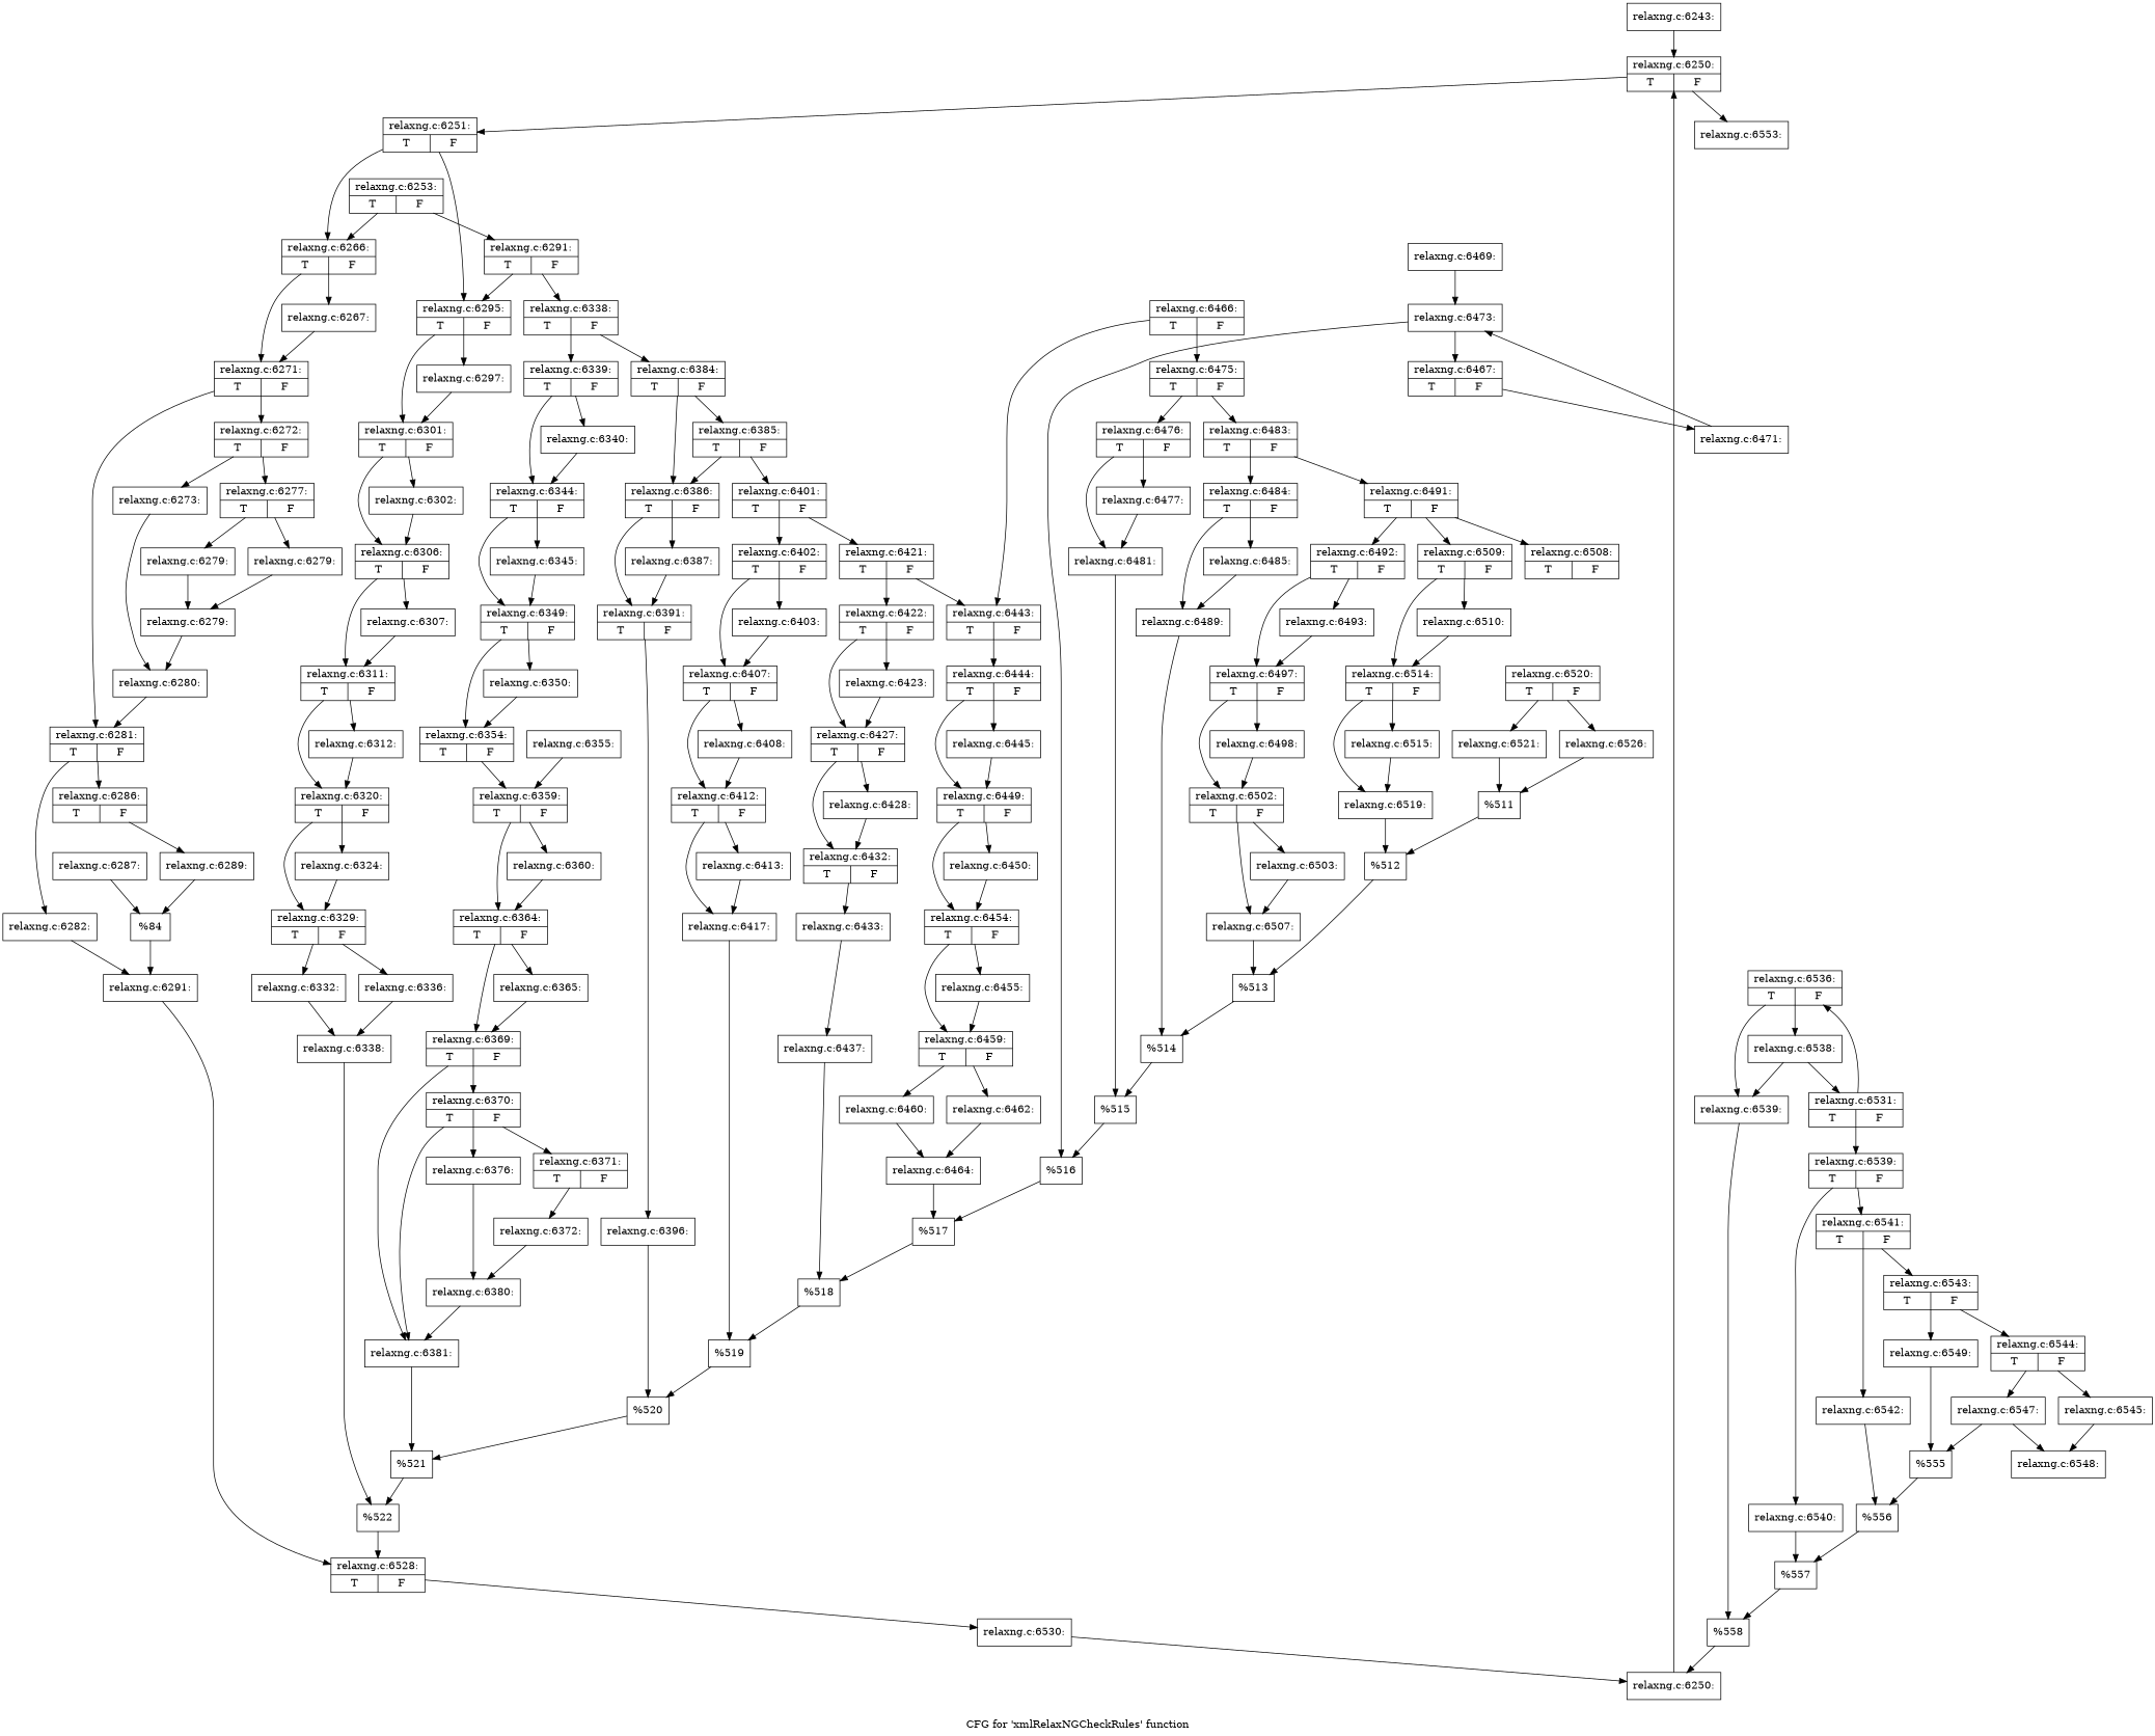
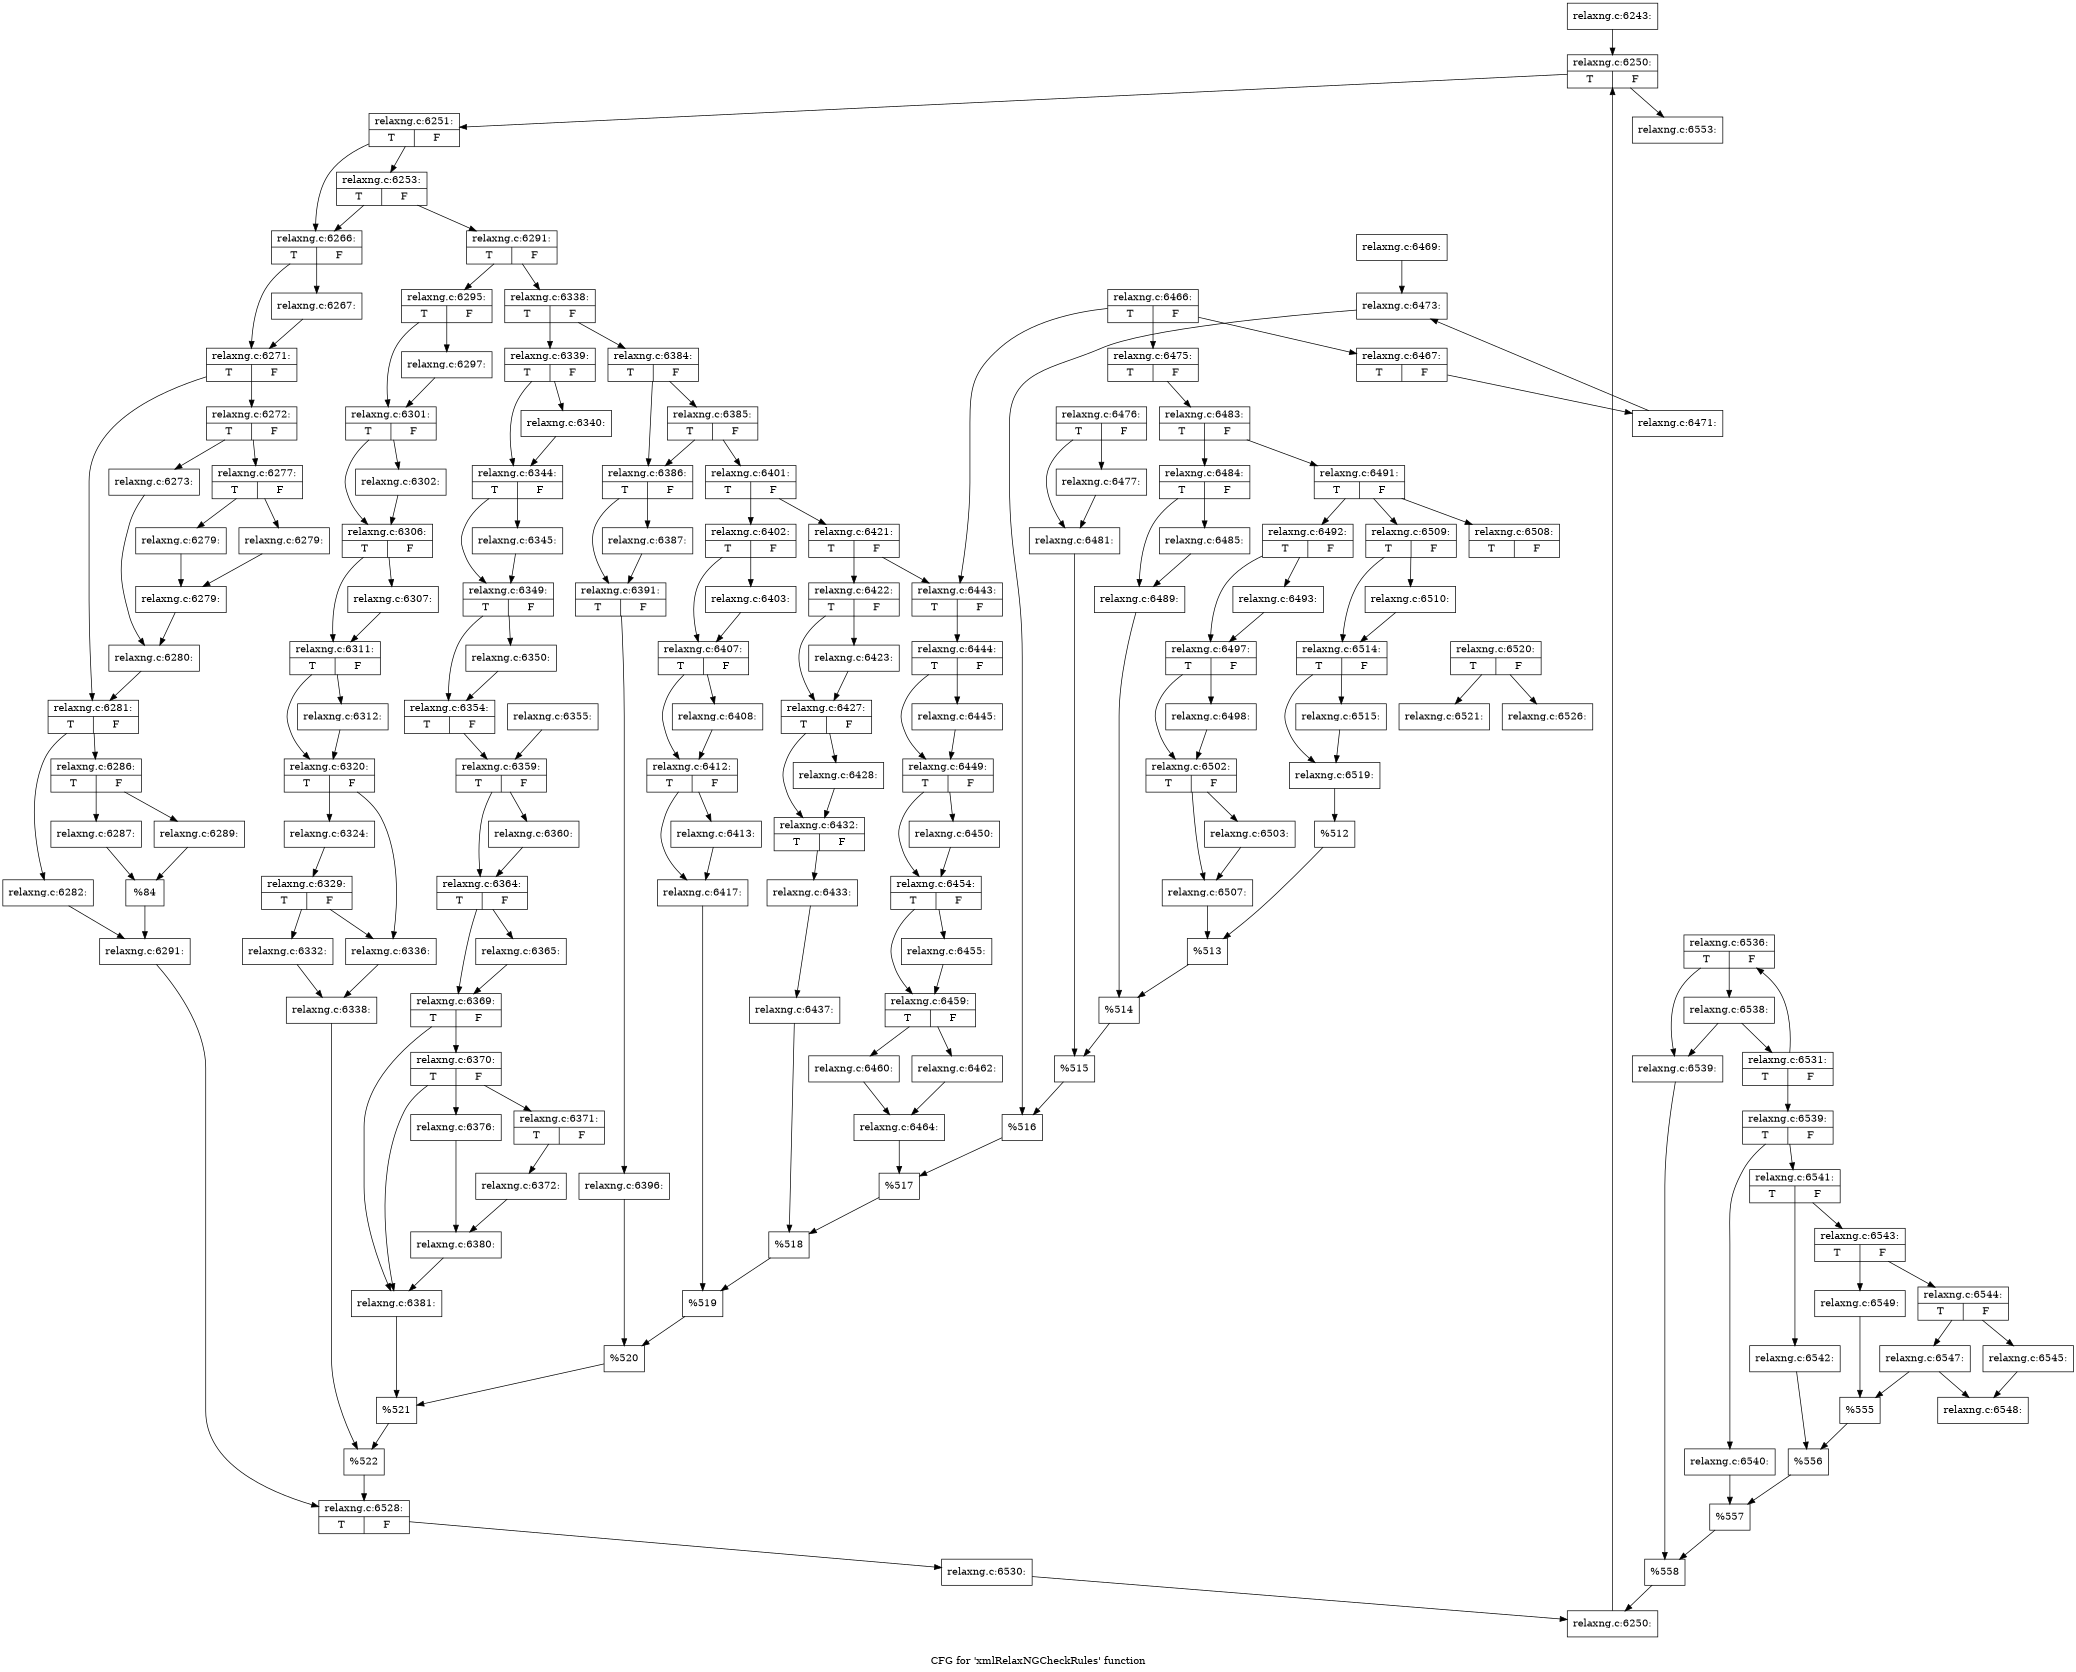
  digraph {
    label="CFG for 'xmlRelaxNGCheckRules' function"
    node [shape=record]
    n1 [label="{relaxng.c:6243:}"]
    n2 [label="{relaxng.c:6250:|{<s0>T|<s1>F}}"]
    n3 [label="{relaxng.c:6251:|{<s0>T|<s1>F}}"]
    n4 [label="{relaxng.c:6553:}"]
    n5 [label="{relaxng.c:6266:|{<s0>T|<s1>F}}"]
    n6 [label="{relaxng.c:6253:|{<s0>T|<s1>F}}"]
    n7 [label="{relaxng.c:6267:}"]
    n8 [label="{relaxng.c:6271:|{<s0>T|<s1>F}}"]
    n9 [label="{relaxng.c:6291:|{<s0>T|<s1>F}}"]
    n10 [label="{relaxng.c:6272:|{<s0>T|<s1>F}}"]
    n11 [label="{relaxng.c:6281:|{<s0>T|<s1>F}}"]
    n12 [label="{relaxng.c:6295:|{<s0>T|<s1>F}}"]
    n13 [label="{relaxng.c:6338:|{<s0>T|<s1>F}}"]
    n14 [label="{relaxng.c:6297:}"]
    n15 [label="{relaxng.c:6301:|{<s0>T|<s1>F}}"]
    n16 [label="{relaxng.c:6339:|{<s0>T|<s1>F}}"]
    n17 [label="{relaxng.c:6384:|{<s0>T|<s1>F}}"]
    n18 [label="{relaxng.c:6273:}"]
    n19 [label="{relaxng.c:6277:|{<s0>T|<s1>F}}"]
    n20 [label="{relaxng.c:6282:}"]
    n21 [label="{relaxng.c:6286:|{<s0>T|<s1>F}}"]
    n22 [label="{relaxng.c:6280:}"]
    n23 [label="{relaxng.c:6279:}"]
    n24 [label="{relaxng.c:6279:}"]
    n25 [label="{relaxng.c:6291:}"]
    n26 [label="{relaxng.c:6287:}"]
    n27 [label="{relaxng.c:6289:}"]
    n28 [label="{relaxng.c:6279:}"]
    n29 [label="{relaxng.c:6528:|{<s0>T|<s1>F}}"]
    n30 [label="{%84}"]
    n31 [label="{relaxng.c:6530:}"]
    n32 [label="{relaxng.c:6250:}"]
    n33 [label="{relaxng.c:6531:|{<s0>T|<s1>F}}"]
    n34 [label="{relaxng.c:6536:|{<s0>T|<s1>F}}"]
    n35 [label="{relaxng.c:6539:|{<s0>T|<s1>F}}"]
    n36 [label="{relaxng.c:6302:}"]
    n37 [label="{relaxng.c:6306:|{<s0>T|<s1>F}}"]
    n38 [label="{relaxng.c:6340:}"]
    n39 [label="{relaxng.c:6344:|{<s0>T|<s1>F}}"]
    n40 [label="{relaxng.c:6386:|{<s0>T|<s1>F}}"]
    n41 [label="{relaxng.c:6385:|{<s0>T|<s1>F}}"]
    n42 [label="{relaxng.c:6307:}"]
    n43 [label="{relaxng.c:6311:|{<s0>T|<s1>F}}"]
    n44 [label="{relaxng.c:6312:}"]
    n45 [label="{relaxng.c:6320:|{<s0>T|<s1>F}}"]
    n46 [label="{relaxng.c:6324:}"]
    n47 [label="{relaxng.c:6329:|{<s0>T|<s1>F}}"]
    n48 [label="{relaxng.c:6332:}"]
    n49 [label="{relaxng.c:6336:}"]
    n50 [label="{relaxng.c:6338:}"]
    n51 [label="{%522}"]
    n52 [label="{relaxng.c:6345:}"]
    n53 [label="{relaxng.c:6349:|{<s0>T|<s1>F}}"]
    n54 [label="{relaxng.c:6387:}"]
    n55 [label="{relaxng.c:6391:|{<s0>T|<s1>F}}"]
    n56 [label="{relaxng.c:6401:|{<s0>T|<s1>F}}"]
    n57 [label="{relaxng.c:6350:}"]
    n58 [label="{relaxng.c:6354:|{<s0>T|<s1>F}}"]
    n59 [label="{relaxng.c:6359:|{<s0>T|<s1>F}}"]
    n60 [label="{relaxng.c:6355:}"]
    n61 [label="{relaxng.c:6360:}"]
    n62 [label="{relaxng.c:6364:|{<s0>T|<s1>F}}"]
    n63 [label="{relaxng.c:6365:}"]
    n64 [label="{relaxng.c:6369:|{<s0>T|<s1>F}}"]
    n65 [label="{relaxng.c:6381:}"]
    n66 [label="{relaxng.c:6370:|{<s0>T|<s1>F}}"]
    n67 [label="{%521}"]
    n68 [label="{relaxng.c:6371:|{<s0>T|<s1>F}}"]
    n69 [label="{relaxng.c:6376:}"]
    n70 [label="{relaxng.c:6372:}"]
    n71 [label="{relaxng.c:6380:}"]
    n72 [label="{relaxng.c:6396:}"]
    n73 [label="{relaxng.c:6402:|{<s0>T|<s1>F}}"]
    n74 [label="{relaxng.c:6421:|{<s0>T|<s1>F}}"]
    n75 [label="{relaxng.c:6403:}"]
    n76 [label="{relaxng.c:6407:|{<s0>T|<s1>F}}"]
    n77 [label="{relaxng.c:6422:|{<s0>T|<s1>F}}"]
    n78 [label="{relaxng.c:6443:|{<s0>T|<s1>F}}"]
    n79 [label="{%520}"]
    n80 [label="{relaxng.c:6408:}"]
    n81 [label="{relaxng.c:6412:|{<s0>T|<s1>F}}"]
    n82 [label="{relaxng.c:6423:}"]
    n83 [label="{relaxng.c:6427:|{<s0>T|<s1>F}}"]
    n84 [label="{relaxng.c:6444:|{<s0>T|<s1>F}}"]
    n85 [label="{relaxng.c:6413:}"]
    n86 [label="{relaxng.c:6417:}"]
    n87 [label="{%519}"]
    n88 [label="{relaxng.c:6428:}"]
    n89 [label="{relaxng.c:6432:|{<s0>T|<s1>F}}"]
    n90 [label="{relaxng.c:6445:}"]
    n91 [label="{relaxng.c:6449:|{<s0>T|<s1>F}}"]
    n92 [label="{relaxng.c:6466:|{<s0>T|<s1>F}}"]
    n93 [label="{relaxng.c:6467:|{<s0>T|<s1>F}}"]
    n94 [label="{relaxng.c:6475:|{<s0>T|<s1>F}}"]
    n95 [label="{relaxng.c:6433:}"]
    n96 [label="{relaxng.c:6437:}"]
    n97 [label="{%518}"]
    n98 [label="{relaxng.c:6450:}"]
    n99 [label="{relaxng.c:6454:|{<s0>T|<s1>F}}"]
    n100 [label="{relaxng.c:6471:}"]
    n101 [label="{relaxng.c:6476:|{<s0>T|<s1>F}}"]
    n102 [label="{relaxng.c:6483:|{<s0>T|<s1>F}}"]
    n103 [label="{relaxng.c:6455:}"]
    n104 [label="{relaxng.c:6459:|{<s0>T|<s1>F}}"]
    n105 [label="{relaxng.c:6460:}"]
    n106 [label="{relaxng.c:6462:}"]
    n107 [label="{relaxng.c:6464:}"]
    n108 [label="{%517}"]
    n109 [label="{relaxng.c:6473:}"]
    n110 [label="{relaxng.c:6477:}"]
    n111 [label="{relaxng.c:6481:}"]
    n112 [label="{relaxng.c:6484:|{<s0>T|<s1>F}}"]
    n113 [label="{relaxng.c:6491:|{<s0>T|<s1>F}}"]
    n114 [label="{relaxng.c:6469:}"]
    n115 [label="{%516}"]
    n116 [label="{%515}"]
    n117 [label="{relaxng.c:6485:}"]
    n118 [label="{relaxng.c:6489:}"]
    n119 [label="{relaxng.c:6492:|{<s0>T|<s1>F}}"]
    n120 [label="{relaxng.c:6508:|{<s0>T|<s1>F}}"]
    n121 [label="{relaxng.c:6509:|{<s0>T|<s1>F}}"]
    n122 [label="{%514}"]
    n123 [label="{relaxng.c:6493:}"]
    n124 [label="{relaxng.c:6497:|{<s0>T|<s1>F}}"]
    n125 [label="{relaxng.c:6498:}"]
    n126 [label="{relaxng.c:6502:|{<s0>T|<s1>F}}"]
    n127 [label="{relaxng.c:6510:}"]
    n128 [label="{relaxng.c:6514:|{<s0>T|<s1>F}}"]
    n129 [label="{relaxng.c:6520:|{<s0>T|<s1>F}}"]
    n130 [label="{relaxng.c:6521:}"]
    n131 [label="{relaxng.c:6526:}"]
    n132 [label="{relaxng.c:6503:}"]
    n133 [label="{relaxng.c:6507:}"]
    n134 [label="{%513}"]
    n135 [label="{relaxng.c:6515:}"]
    n136 [label="{relaxng.c:6519:}"]
-   n137 [label="{%511}"]
    n138 [label="{%512}"]
    n139 [label="{relaxng.c:6538:}"]
    n140 [label="{relaxng.c:6539:}"]
    n141 [label="{relaxng.c:6540:}"]
    n142 [label="{relaxng.c:6541:|{<s0>T|<s1>F}}"]
    n143 [label="{%558}"]
    n144 [label="{%557}"]
    n145 [label="{relaxng.c:6542:}"]
    n146 [label="{relaxng.c:6543:|{<s0>T|<s1>F}}"]
    n147 [label="{%556}"]
    n148 [label="{relaxng.c:6544:|{<s0>T|<s1>F}}"]
    n149 [label="{relaxng.c:6549:}"]
    n150 [label="{relaxng.c:6545:}"]
    n151 [label="{relaxng.c:6547:}"]
    n152 [label="{%555}"]
    n153 [label="{relaxng.c:6548:}"]
    n1 -> n2
    n2 -> n3
    n2 -> n4
    n3 -> n5
-   n3 -> n12
+   n3 -> n6
    n5 -> n7
    n5 -> n8
    n6 -> n5
    n6 -> n9
    n7 -> n8
    n8 -> n10
    n8 -> n11
    n9 -> n12
    n9 -> n13
    n10 -> n18
    n10 -> n19
    n11 -> n20
    n11 -> n21
    n12 -> n14
    n12 -> n15
    n13 -> n16
    n13 -> n17
    n14 -> n15
    n15 -> n36
    n15 -> n37
    n16 -> n38
    n16 -> n39
    n17 -> n40
    n17 -> n41
    n18 -> n22
    n19 -> n23
    n19 -> n24
    n20 -> n25
+   n21 -> n26
    n21 -> n27
    n22 -> n11
    n23 -> n28
    n24 -> n28
    n25 -> n29
    n26 -> n30
    n27 -> n30
    n28 -> n22
    n29 -> n31
    n30 -> n25
    n31 -> n32
    n32 -> n2
    n33 -> n34
    n33 -> n35
    n34 -> n139
    n34 -> n140
    n35 -> n141
    n35 -> n142
    n36 -> n37
    n37 -> n42
    n37 -> n43
    n38 -> n39
    n39 -> n52
    n39 -> n53
    n40 -> n54
    n40 -> n55
    n41 -> n40
    n41 -> n56
    n42 -> n43
    n43 -> n44
    n43 -> n45
    n44 -> n45
    n45 -> n46
-   n45 -> n47
+   n45 -> n49
    n46 -> n47
    n47 -> n48
    n47 -> n49
    n48 -> n50
    n49 -> n50
    n50 -> n51
    n51 -> n29
    n52 -> n53
    n53 -> n57
    n53 -> n58
    n54 -> n55
    n55 -> n72
    n56 -> n73
    n56 -> n74
    n57 -> n58
    n58 -> n59
    n59 -> n61
    n59 -> n62
    n60 -> n59
    n61 -> n62
    n62 -> n63
    n62 -> n64
    n63 -> n64
    n64 -> n65
    n64 -> n66
    n65 -> n67
    n66 -> n65
    n66 -> n68
    n66 -> n69
    n67 -> n51
    n68 -> n70
    n69 -> n71
    n70 -> n71
    n71 -> n65
    n72 -> n79
    n73 -> n75
    n73 -> n76
    n74 -> n77
    n74 -> n78
    n75 -> n76
    n76 -> n80
    n76 -> n81
    n77 -> n82
    n77 -> n83
    n78 -> n84
    n79 -> n67
    n80 -> n81
    n81 -> n85
    n81 -> n86
    n82 -> n83
    n83 -> n88
    n83 -> n89
    n84 -> n90
    n84 -> n91
    n85 -> n86
    n86 -> n87
    n87 -> n79
    n88 -> n89
    n89 -> n95
    n90 -> n91
    n91 -> n98
    n91 -> n99
    n92 -> n78
-   n109 -> n93
+   n92 -> n93
    n92 -> n94
    n93 -> n100
-   n94 -> n101
    n94 -> n102
    n95 -> n96
    n96 -> n97
    n97 -> n87
    n98 -> n99
    n99 -> n103
    n99 -> n104
    n100 -> n109
    n101 -> n110
    n101 -> n111
    n102 -> n112
    n102 -> n113
    n103 -> n104
    n104 -> n105
    n104 -> n106
    n105 -> n107
    n106 -> n107
    n107 -> n108
    n108 -> n97
    n109 -> n115
    n110 -> n111
    n111 -> n116
    n112 -> n117
    n112 -> n118
    n113 -> n119
    n113 -> n120
    n113 -> n121
    n114 -> n109
    n115 -> n108
    n116 -> n115
    n117 -> n118
    n118 -> n122
    n119 -> n123
    n119 -> n124
    n121 -> n127
    n121 -> n128
    n122 -> n116
    n123 -> n124
    n124 -> n125
    n124 -> n126
    n125 -> n126
    n126 -> n132
    n126 -> n133
    n127 -> n128
    n128 -> n135
    n128 -> n136
    n129 -> n130
    n129 -> n131
-   n130 -> n137
-   n131 -> n137
    n132 -> n133
    n133 -> n134
    n134 -> n122
    n135 -> n136
    n136 -> n138
-   n137 -> n138
    n138 -> n134
    n139 -> n33
    n139 -> n140
    n140 -> n143
    n141 -> n144
    n142 -> n145
    n142 -> n146
    n143 -> n32
    n144 -> n143
    n145 -> n147
    n146 -> n148
    n146 -> n149
    n147 -> n144
    n148 -> n150
    n148 -> n151
    n149 -> n152
    n150 -> n153
    n151 -> n152
    n151 -> n153
    n152 -> n147
  }
